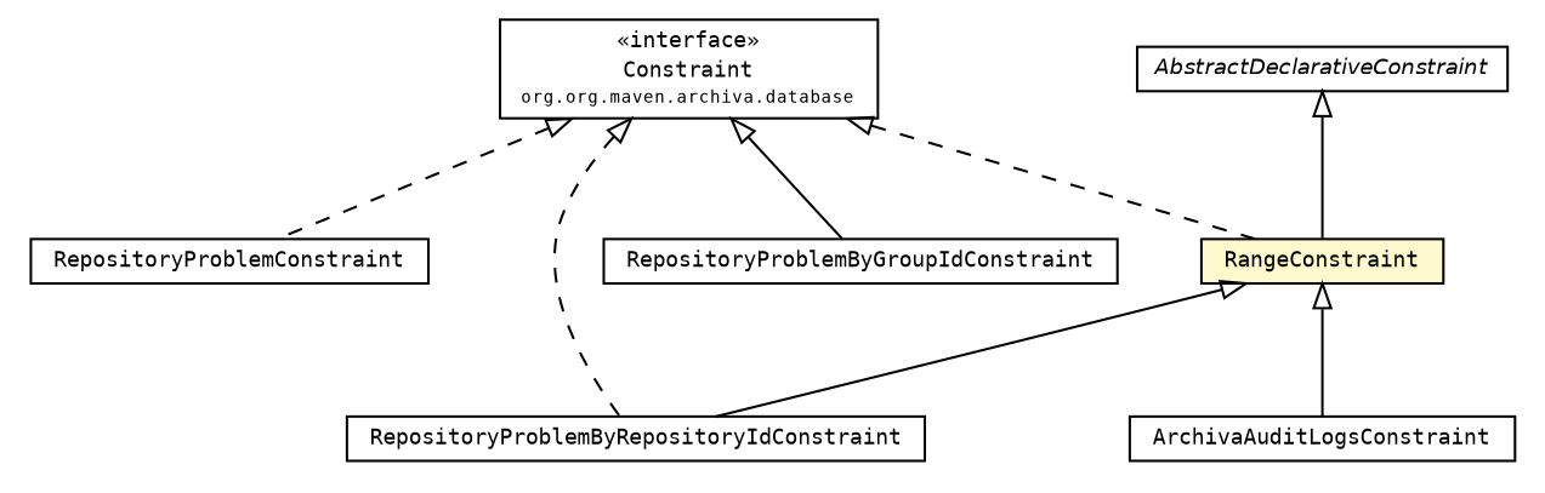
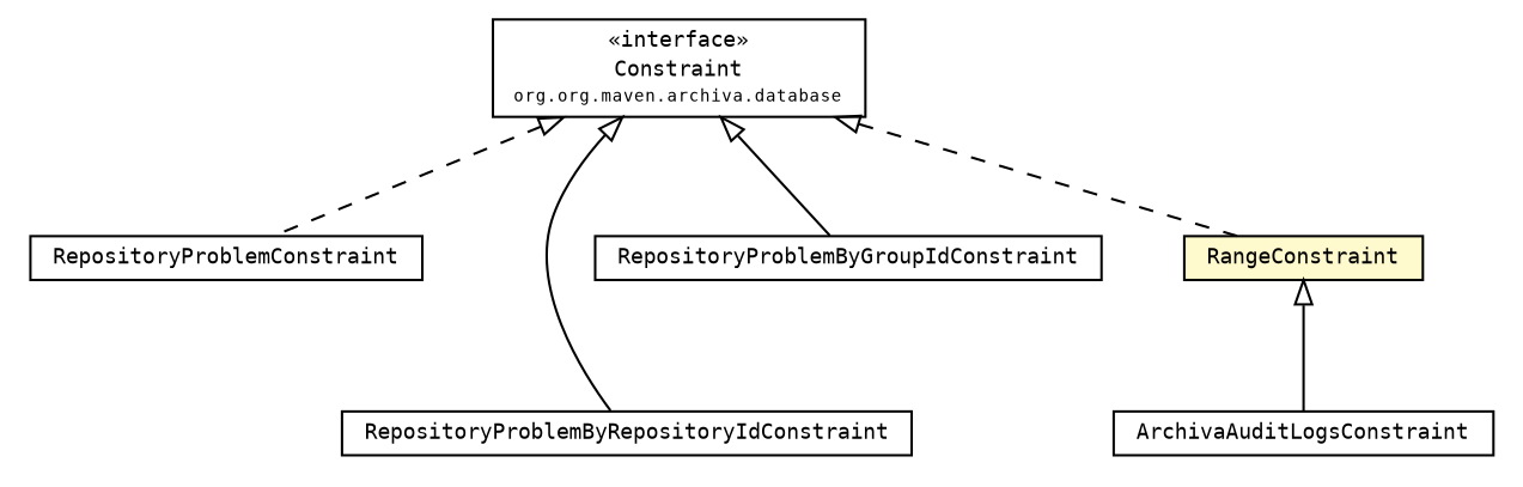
  digraph {
    fontname="DejaVu Sans Mono"
    node [fontcolor=black fontname="DejaVu Sans Mono" fontsize=9.0 shape=plaintext]
    edge [arrowtail=empty dir=back fontname="DejaVu Sans Mono" fontsize=10 headport=p labelfontname=Helvetica labelfontsize=10 tailport=p]
    n1 [label=<<table border="0" cellborder="1" cellspacing="0" cellpadding="2" port="p" href="../Constraint.html"> 		<tr><td><table border="0" cellspacing="0" cellpadding="1"> 			<tr><td> &laquo;interface&raquo; </td></tr> 			<tr><td> Constraint </td></tr> 			<tr><td><font point-size="7.0"> org.org.maven.archiva.database </font></td></tr> 		</table></td></tr> 		</table>>]
    n2 [label=<<table border="0" cellborder="1" cellspacing="0" cellpadding="2" port="p" href="./RepositoryProblemConstraint.html"> 		<tr><td><table border="0" cellspacing="0" cellpadding="1"> 			<tr><td> RepositoryProblemConstraint </td></tr> 		</table></td></tr> 		</table>>]
    n3 [label=<<table border="0" cellborder="1" cellspacing="0" cellpadding="2" port="p" href="./RepositoryProblemByRepositoryIdConstraint.html"> 		<tr><td><table border="0" cellspacing="0" cellpadding="1"> 			<tr><td> RepositoryProblemByRepositoryIdConstraint </td></tr> 		</table></td></tr> 		</table>>]
    n4 [label=<<table border="0" cellborder="1" cellspacing="0" cellpadding="2" port="p" href="./RepositoryProblemByGroupIdConstraint.html"> 		<tr><td><table border="0" cellspacing="0" cellpadding="1"> 			<tr><td> RepositoryProblemByGroupIdConstraint </td></tr> 		</table></td></tr> 		</table>>]
    n5 [label=<<table border="0" cellborder="1" cellspacing="0" cellpadding="2" port="p" bgcolor="lemonChiffon" href="./RangeConstraint.html"> 		<tr><td><table border="0" cellspacing="0" cellpadding="1"> 			<tr><td> RangeConstraint </td></tr> 		</table></td></tr> 		</table>>]
    n6 [label=<<table border="0" cellborder="1" cellspacing="0" cellpadding="2" port="p" href="./ArchivaAuditLogsConstraint.html"> 		<tr><td><table border="0" cellspacing="0" cellpadding="1"> 			<tr><td> ArchivaAuditLogsConstraint </td></tr> 		</table></td></tr> 		</table>>]
-   n7 [label=<<table border="0" cellborder="1" cellspacing="0" cellpadding="2" port="p" href="./AbstractDeclarativeConstraint.html"> 		<tr><td><table border="0" cellspacing="0" cellpadding="1"> 			<tr><td><font face="Helvetica-Oblique"> AbstractDeclarativeConstraint </font></td></tr> 		</table></td></tr> 		</table>>]
    n1 -> n2 [style=dashed]
-   n1 -> n3 [style=dashed]
+   n1 -> n3 [style=solid]
    n1 -> n4 [style=solid]
    n1 -> n5 [style=dashed]
-   n5 -> n3
    n5 -> n6
-   n7 -> n5
  }
